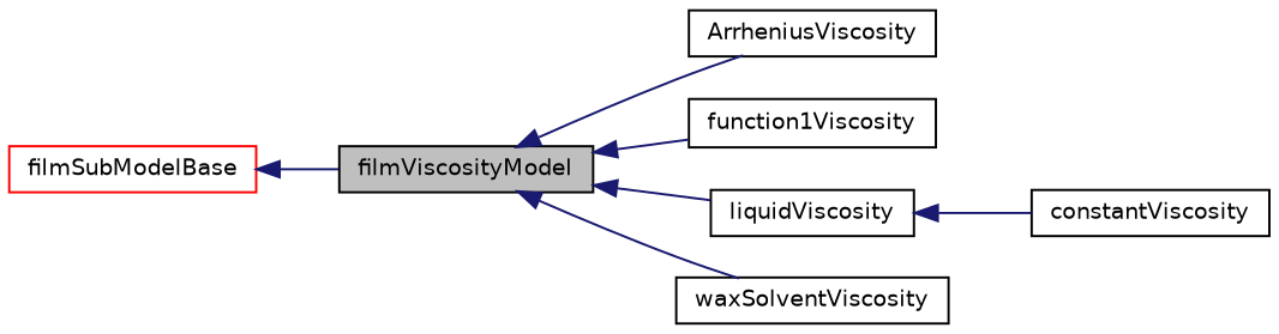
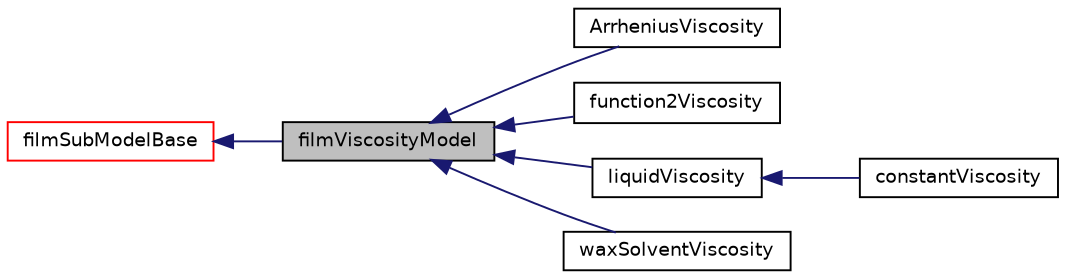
  digraph {
    rankdir=LR
    node [color=black fontname=Helvetica fontsize=10 shape=record]
    edge [color=midnightblue dir=back fontname=Helvetica fontsize=10 labelfontname=Helvetica labelfontsize=10 style=solid]
    n1 [fillcolor=grey75 fontcolor=black height=0.2 label=filmViscosityModel style=filled width=0.4]
    n2 [height=0.2 label=ArrheniusViscosity width=0.4]
-   n3 [height=0.2 label=function1Viscosity width=0.4]
+   n3 [height=0.2 label=function2Viscosity width=0.4]
    n4 [height=0.2 label=liquidViscosity width=0.4]
    n5 [height=0.2 label=waxSolventViscosity width=0.4]
    n6 [height=0.2 label=constantViscosity width=0.4]
    n7 [color=red height=0.2 label=filmSubModelBase width=0.4]
    n1 -> n2
    n1 -> n3
    n1 -> n4
    n1 -> n5
    n4 -> n6
    n7 -> n1
  }
